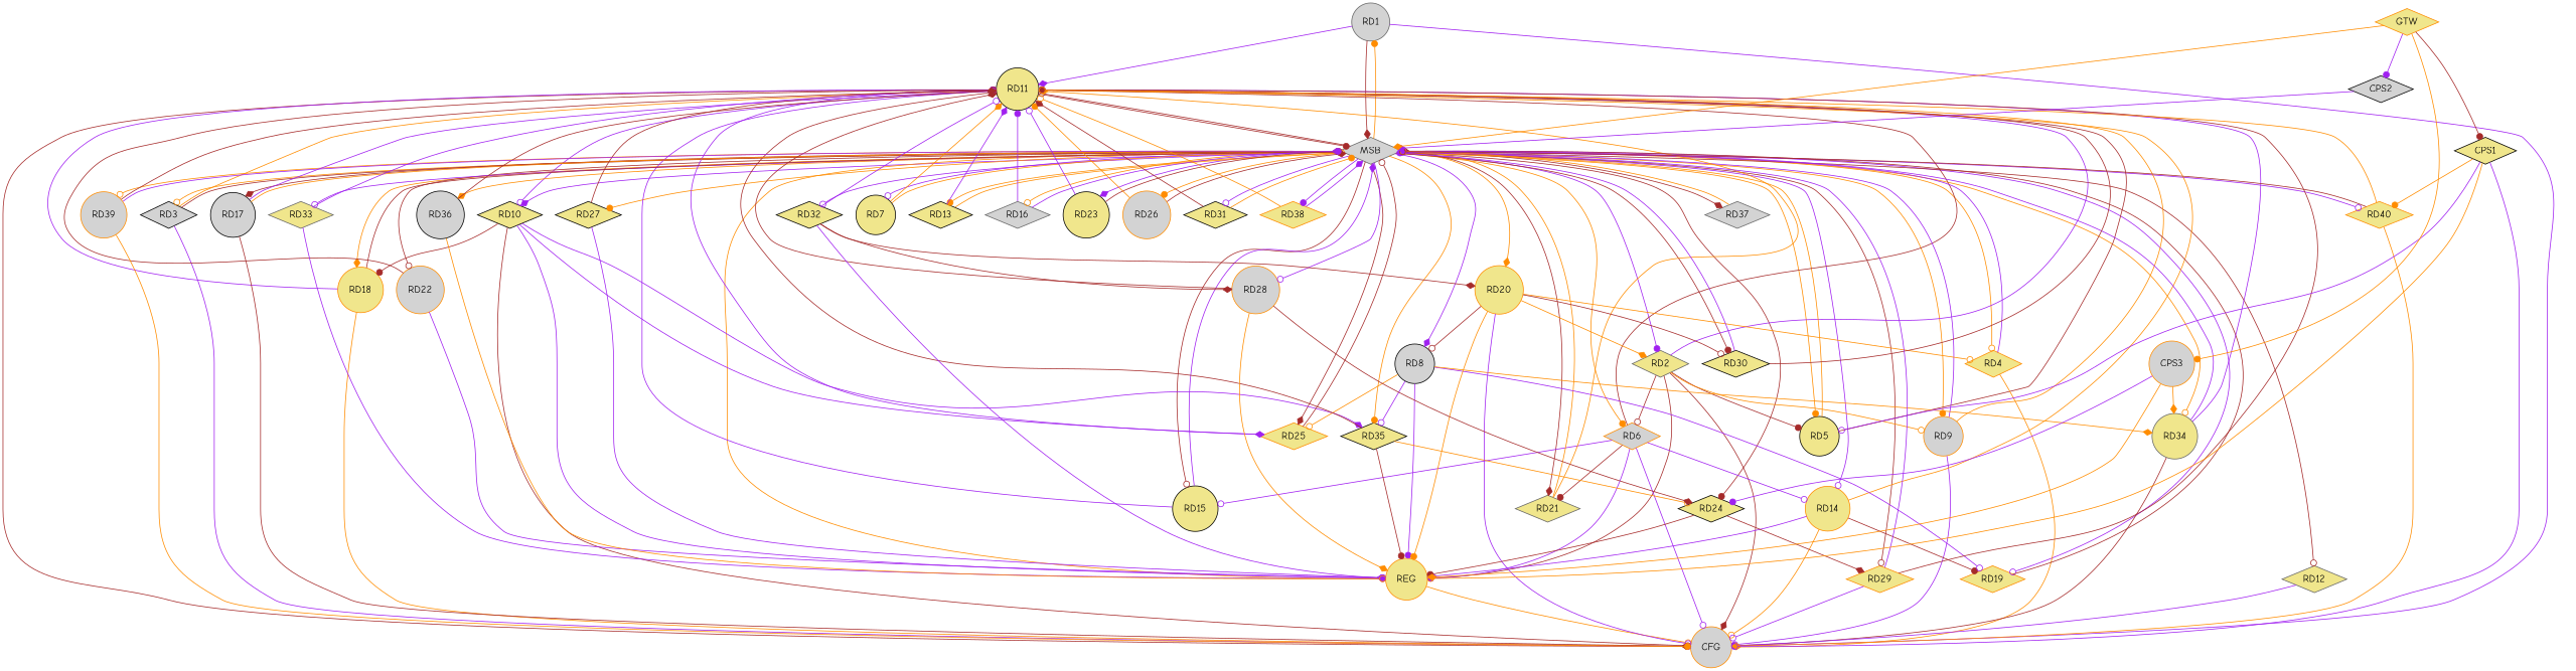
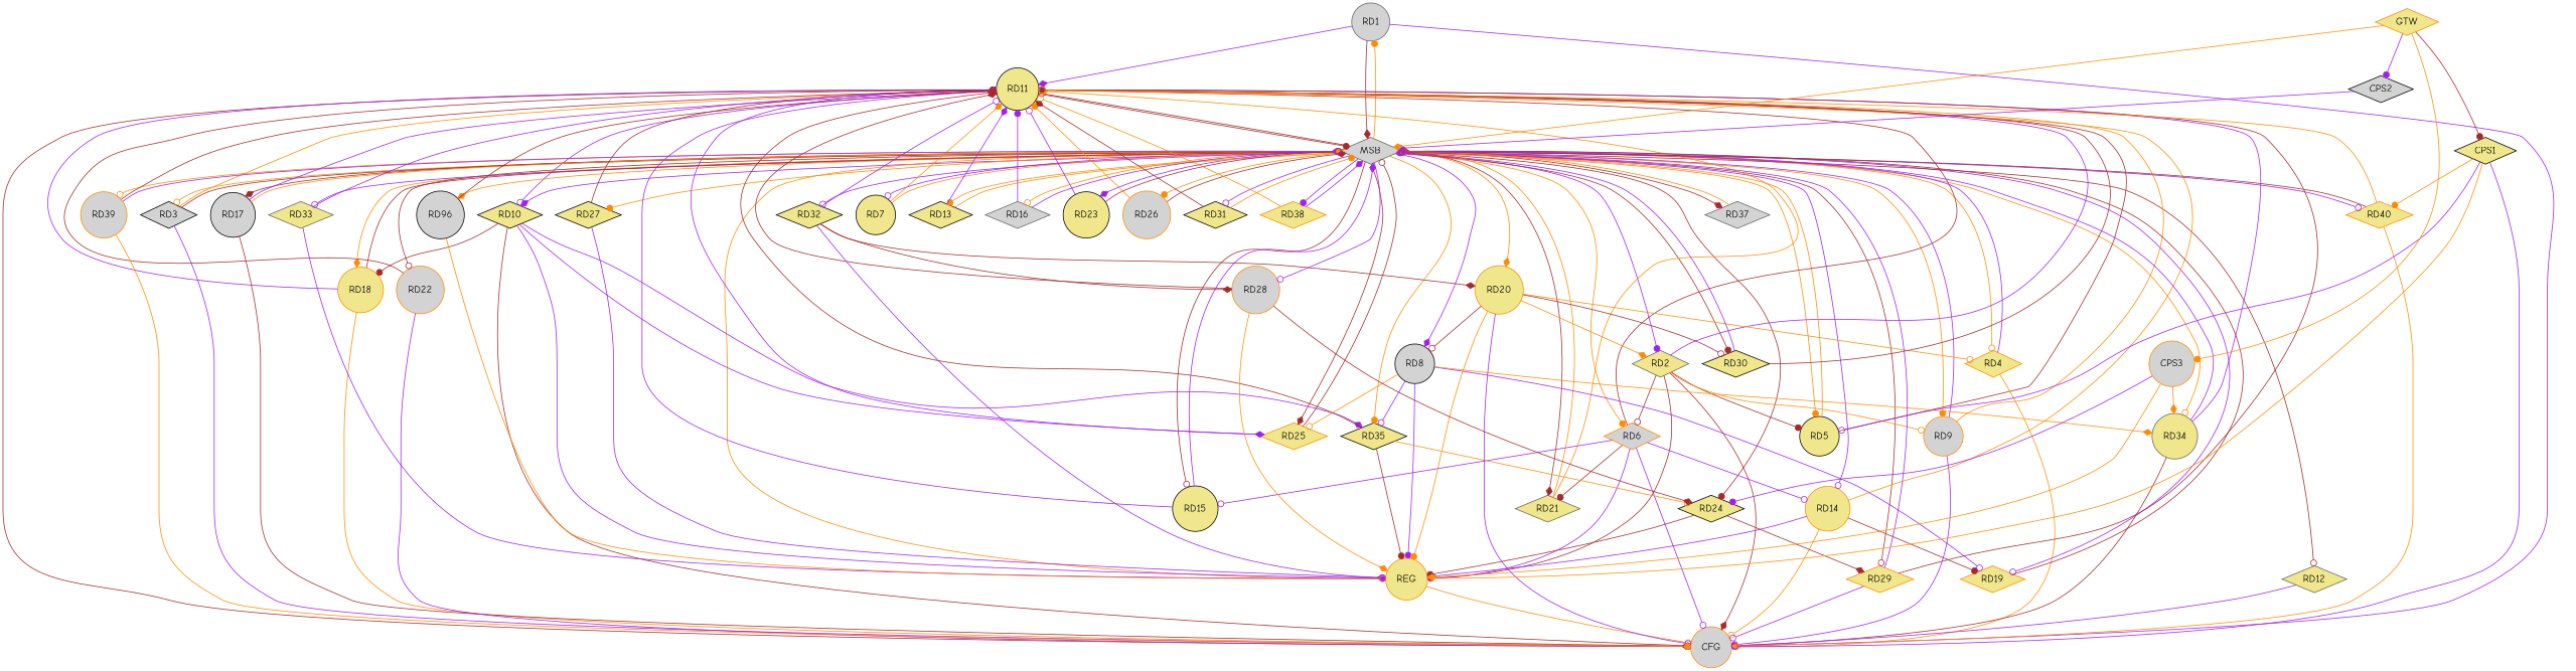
  strict digraph {
    fontname="Comic Neue"
    node [color=black fillcolor=khaki fontname="Comic Neue" shape=diamond style=filled]
    edge [arrowhead=odot color=purple fontname="Comic Neue"]
    n1 [color=gray40 fillcolor=lightgrey label=RD1 shape=circle]
    n2 [label=RD11 shape=circle]
    n3 [color=gray40 fillcolor=lightgrey label=MSB]
    n4 [color=darkorange fillcolor=lightgrey label=CFG shape=circle]
    n5 [label=RD10]
    n6 [color=gray40 label=RD2]
    n7 [label=RD5 shape=circle]
    n8 [color=darkorange fillcolor=lightgrey label=RD6]
    n9 [color=darkorange fillcolor=lightgrey label=RD9 shape=circle]
    n10 [color=darkorange label=REG shape=circle]
    n11 [fillcolor=lightgrey label=RD3]
    n12 [color=darkorange label=RD4]
    n13 [color=darkorange label=RD14 shape=circle]
    n14 [label=RD15 shape=circle]
    n15 [color=gray40 label=RD21]
    n16 [label=RD7 shape=circle]
    n17 [fillcolor=lightgrey label=RD8 shape=circle]
    n18 [color=darkorange label=RD19]
    n19 [color=darkorange label=RD25]
    n20 [color=gray40 label=RD34 shape=circle]
    n21 [label=RD35]
    n22 [color=darkorange label=RD18 shape=circle]
    n23 [color=gray40 label=RD12]
    n24 [label=RD13]
    n25 [color=gray40 fillcolor=lightgrey label=RD16]
    n26 [fillcolor=lightgrey label=RD17 shape=circle]
    n27 [color=darkorange label=RD20 shape=circle]
    n28 [label=RD30]
    n29 [color=darkorange fillcolor=lightgrey label=RD22 shape=circle]
    n30 [label=RD23 shape=circle]
    n31 [label=RD24]
    n32 [color=darkorange label=RD29]
    n33 [color=darkorange fillcolor=lightgrey label=RD26 shape=circle]
    n34 [label=RD27]
    n35 [color=darkorange fillcolor=lightgrey label=RD28 shape=circle]
    n36 [label=RD31]
    n37 [label=RD32]
    n38 [color=gray40 label=RD33]
-   n39 [fillcolor=lightgrey label=RD36 shape=circle]
+   n39 [fillcolor=lightgrey label=RD96 shape=circle]
    n40 [color=gray40 fillcolor=lightgrey label=RD37]
    n41 [color=darkorange label=RD38]
    n42 [color=darkorange fillcolor=lightgrey label=RD39 shape=circle]
    n43 [color=darkorange label=RD40]
    n44 [label=CPS1]
    n45 [fillcolor=lightgrey label=CPS2]
    n46 [color=darkorange fillcolor=lightgrey label=CPS3 shape=circle]
    n47 [color=darkorange label=GTW]
    n1 -> n2 [arrowhead=diamond]
    n1 -> n3 [arrowhead=diamond color=brown]
    n1 -> n4 [arrowhead=dot]
    n2 -> n3 [arrowhead=dot color=brown]
    n2 -> n4 [arrowhead=dot color=brown]
    n2 -> n5
    n3 -> n1 [arrowhead=dot color=darkorange]
    n3 -> n2 [color=brown]
    n3 -> n5 [arrowhead=diamond]
    n3 -> n6 [arrowhead=dot]
    n3 -> n7 [arrowhead=dot color=darkorange]
    n3 -> n8 [arrowhead=dot color=darkorange]
    n3 -> n9 [arrowhead=dot color=darkorange]
    n3 -> n10 [color=darkorange]
    n3 -> n11 [color=darkorange]
    n3 -> n12 [color=darkorange]
    n3 -> n13
    n3 -> n14 [color=brown]
    n3 -> n15 [arrowhead=diamond color=brown]
    n3 -> n16
    n3 -> n17 [arrowhead=diamond]
    n3 -> n18
    n3 -> n19 [arrowhead=diamond color=brown]
    n3 -> n20 [color=darkorange]
    n3 -> n21 [arrowhead=dot color=darkorange]
    n3 -> n22 [arrowhead=diamond color=darkorange]
    n3 -> n23 [color=brown]
    n3 -> n24 [arrowhead=dot color=darkorange]
    n3 -> n25 [color=darkorange]
    n3 -> n26 [arrowhead=diamond color=brown]
    n3 -> n27 [arrowhead=diamond color=darkorange]
    n3 -> n28 [arrowhead=dot color=brown]
    n3 -> n29 [color=brown]
    n3 -> n30 [arrowhead=diamond]
    n3 -> n31 [arrowhead=dot color=brown]
    n3 -> n32 [color=brown]
    n3 -> n33 [arrowhead=dot color=darkorange]
    n3 -> n34 [arrowhead=dot color=darkorange]
    n3 -> n35
    n3 -> n36
    n3 -> n37
    n3 -> n38
    n3 -> n39 [arrowhead=diamond color=darkorange]
    n3 -> n40 [arrowhead=diamond color=brown]
    n3 -> n41 [arrowhead=dot]
    n3 -> n42 [color=darkorange]
    n3 -> n43
    n5 -> n4 [color=brown]
    n5 -> n10
    n5 -> n19 [arrowhead=diamond]
    n5 -> n21 [arrowhead=diamond]
    n5 -> n22 [arrowhead=dot color=brown]
    n6 -> n2 [arrowhead=dot]
    n6 -> n4 [arrowhead=diamond color=brown]
    n6 -> n7 [arrowhead=dot color=brown]
    n6 -> n8 [color=brown]
    n6 -> n9 [color=darkorange]
    n6 -> n10 [arrowhead=dot color=brown]
    n7 -> n2 [color=brown]
    n7 -> n3 [color=darkorange]
    n8 -> n2 [arrowhead=dot color=brown]
    n8 -> n4
    n8 -> n10 [arrowhead=dot]
    n8 -> n13
    n8 -> n14
    n8 -> n15 [arrowhead=dot color=brown]
    n9 -> n2 [arrowhead=dot color=darkorange]
    n9 -> n3 [arrowhead=dot]
    n9 -> n4
    n10 -> n4 [color=darkorange]
    n11 -> n2 [arrowhead=diamond color=darkorange]
    n11 -> n3 [arrowhead=diamond color=brown]
    n11 -> n4 [arrowhead=dot]
    n12 -> n3 [arrowhead=diamond]
    n12 -> n4 [arrowhead=diamond color=darkorange]
    n13 -> n2 [arrowhead=dot color=darkorange]
    n13 -> n4 [color=darkorange]
    n13 -> n10 [arrowhead=diamond]
    n13 -> n18 [arrowhead=dot color=brown]
    n14 -> n2 [arrowhead=diamond]
    n14 -> n3 [arrowhead=diamond]
    n15 -> n2 [arrowhead=diamond color=darkorange]
    n15 -> n3 [arrowhead=dot color=darkorange]
    n16 -> n2 [arrowhead=diamond color=darkorange]
    n16 -> n3 [arrowhead=dot color=darkorange]
    n17 -> n10 [arrowhead=dot]
    n17 -> n18
    n17 -> n19 [color=darkorange]
    n17 -> n20 [arrowhead=diamond color=darkorange]
    n17 -> n21
    n18 -> n3 [arrowhead=diamond color=brown]
    n19 -> n2 [arrowhead=dot]
    n19 -> n3 [color=brown]
    n20 -> n2 [arrowhead=dot]
    n20 -> n3
    n20 -> n4 [arrowhead=dot color=brown]
    n21 -> n2 [arrowhead=dot color=brown]
    n21 -> n10 [arrowhead=dot color=brown]
    n21 -> n31 [color=darkorange]
    n22 -> n2
    n22 -> n3 [color=brown]
    n22 -> n4 [arrowhead=diamond color=darkorange]
    n23 -> n4 [arrowhead=dot]
    n24 -> n2 [arrowhead=diamond]
    n24 -> n3 [color=darkorange]
    n25 -> n2 [arrowhead=dot]
    n25 -> n3 [arrowhead=diamond]
    n26 -> n2
    n26 -> n3 [arrowhead=dot color=darkorange]
    n26 -> n4 [arrowhead=diamond color=brown]
    n27 -> n4
    n27 -> n6 [arrowhead=diamond color=darkorange]
    n27 -> n10 [arrowhead=dot color=darkorange]
    n27 -> n12 [color=darkorange]
    n27 -> n17 [color=brown]
    n27 -> n28 [color=brown]
    n28 -> n2 [arrowhead=dot color=brown]
    n28 -> n3 [arrowhead=dot]
    n29 -> n2 [color=brown]
-   n29 -> n10 [arrowhead=dot]
+   n29 -> n4 [arrowhead=dot]
    n30 -> n2
    n30 -> n3 [color=brown]
    n31 -> n10 [arrowhead=dot color=brown]
    n31 -> n32 [arrowhead=diamond color=brown]
    n32 -> n2 [color=brown]
    n32 -> n3 [arrowhead=dot]
    n32 -> n4
    n33 -> n2 [arrowhead=dot color=darkorange]
    n33 -> n3 [arrowhead=diamond color=brown]
    n34 -> n2 [color=brown]
    n34 -> n10 [arrowhead=dot]
    n35 -> n2 [arrowhead=diamond color=brown]
    n35 -> n10 [arrowhead=diamond color=darkorange]
    n35 -> n31 [arrowhead=diamond color=brown]
    n36 -> n2 [arrowhead=diamond color=brown]
    n36 -> n3 [arrowhead=dot color=darkorange]
    n37 -> n2
    n37 -> n10 [arrowhead=diamond]
    n37 -> n27 [arrowhead=diamond color=brown]
    n37 -> n35 [arrowhead=diamond color=brown]
    n38 -> n2
    n38 -> n10 [arrowhead=dot]
    n39 -> n2 [arrowhead=diamond color=brown]
    n39 -> n10 [color=darkorange]
    n40 -> n3 [color=darkorange]
    n41 -> n2 [color=darkorange]
    n41 -> n3 [arrowhead=diamond]
    n42 -> n2 [color=brown]
-   n42 -> n3 [arrowhead=dot]
+   n42 -> n3
    n42 -> n4 [arrowhead=dot color=darkorange]
    n43 -> n2 [color=darkorange]
    n43 -> n3 [color=brown]
    n43 -> n4 [arrowhead=diamond color=darkorange]
    n44 -> n4
    n44 -> n7
    n44 -> n10 [color=darkorange]
    n44 -> n43 [arrowhead=dot color=darkorange]
    n45 -> n3 [arrowhead=diamond]
    n46 -> n10 [arrowhead=diamond color=darkorange]
    n46 -> n20 [arrowhead=diamond color=darkorange]
    n46 -> n31 [arrowhead=dot]
    n47 -> n3 [arrowhead=diamond color=darkorange]
    n47 -> n44 [arrowhead=dot color=brown]
    n47 -> n45 [arrowhead=dot]
    n47 -> n46 [arrowhead=dot color=darkorange]
  }
